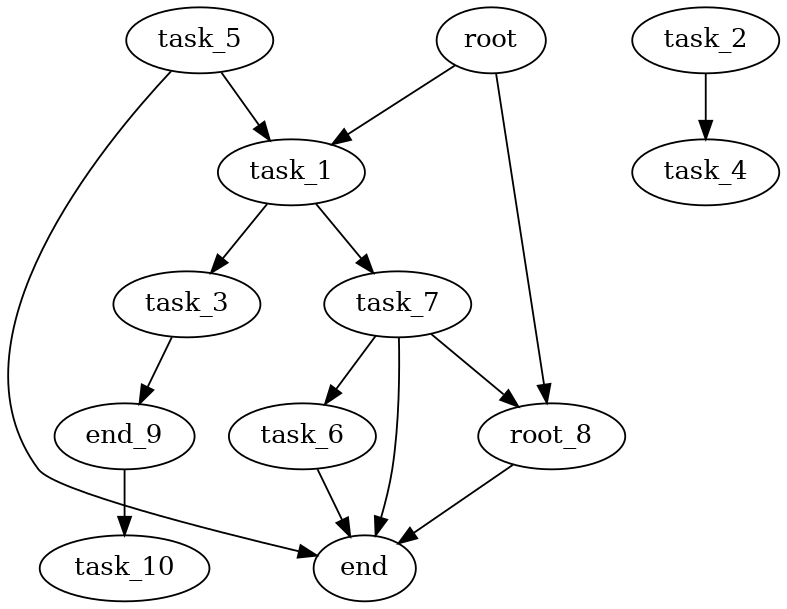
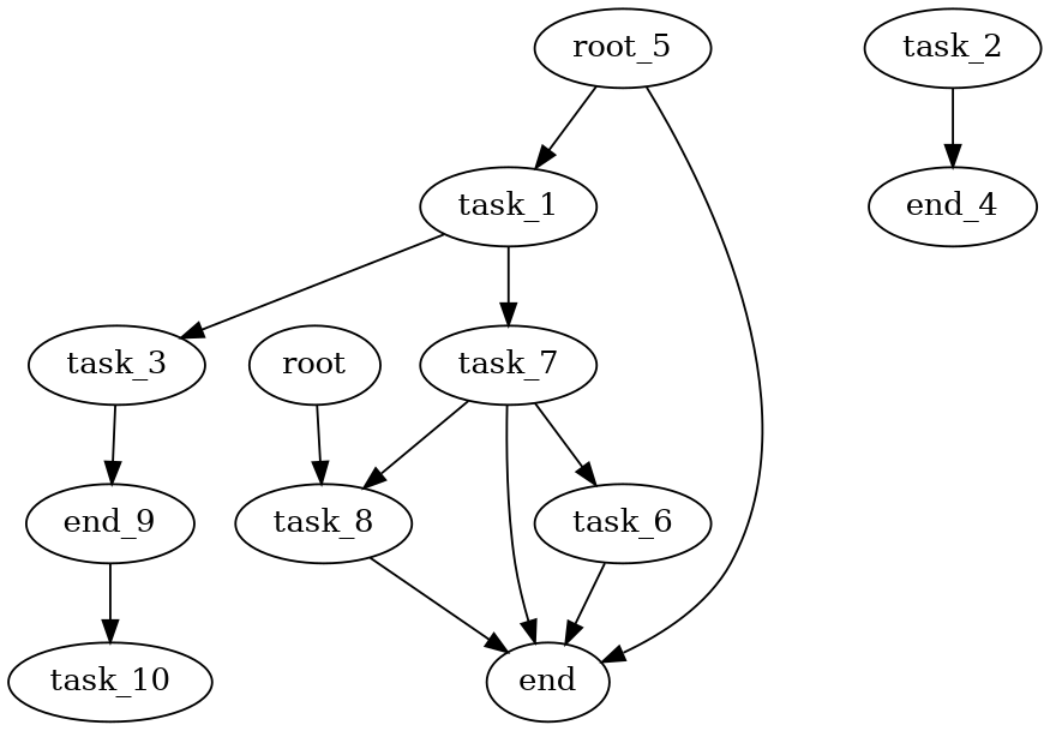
  digraph {
    root
    task_1
-   task_8 [label=root_8]
+   task_8
    task_3
    task_7
    task_2
-   task_4
+   task_4 [label=end_4]
    n8 [label=end_9]
-   task_5
+   task_5 [label=root_5]
    end
    task_6
    task_10
-   root -> task_1
    root -> task_8
    task_1 -> task_3
    task_1 -> task_7
    task_8 -> end
    task_3 -> n8
    task_7 -> task_8
    task_7 -> end
    task_7 -> task_6
    task_2 -> task_4
    n8 -> task_10
    task_5 -> task_1
    task_5 -> end
    task_6 -> end
  }
